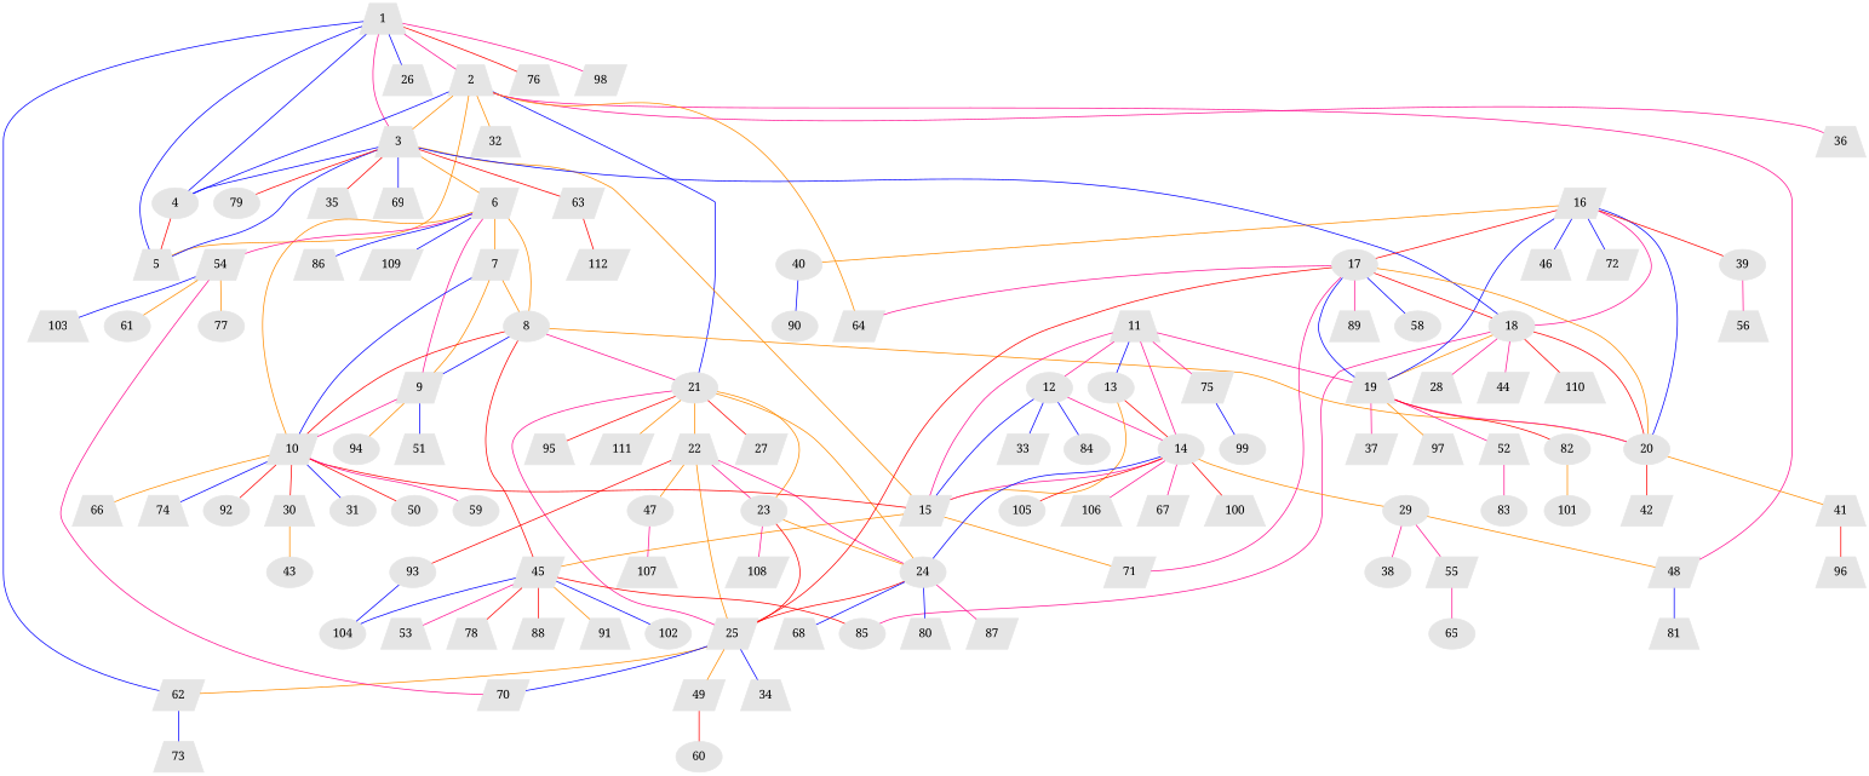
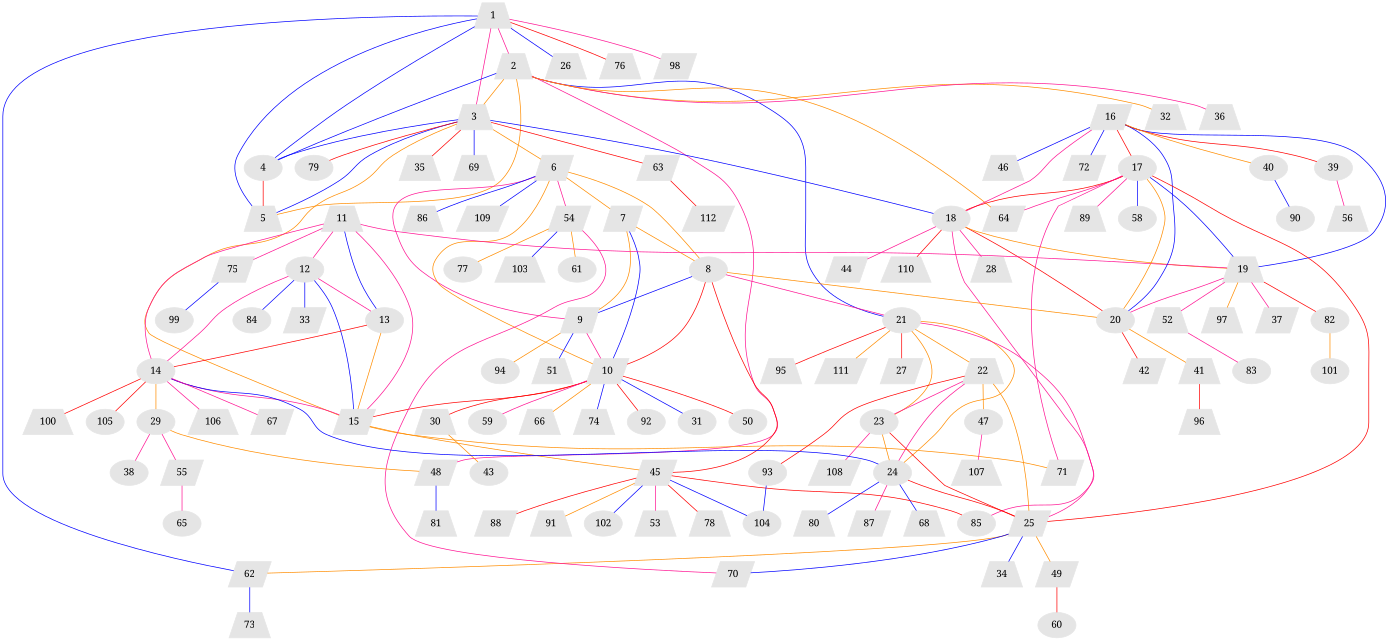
  graph {
    fontname="Noto Serif"
    node [color=gray90 fontname="Noto Serif" shape=trapezium style=filled]
    edge [color=deeppink fontname="Noto Serif"]
    1
    2
    3
    4 [shape=ellipse]
    5
    26
    62 [shape=parallelogram]
    76
    98 [shape=parallelogram]
    21 [shape=ellipse]
    32
    36
    48 [shape=parallelogram]
    64 [shape=parallelogram]
    6 [shape=parallelogram]
    15 [shape=parallelogram]
    18 [shape=ellipse]
    35
    63 [shape=parallelogram]
    69
    79 [shape=ellipse]
    73
    24 [shape=ellipse]
    25 [shape=parallelogram]
    22
    23 [shape=ellipse]
    27 [shape=parallelogram]
    95
    111 [shape=parallelogram]
    81
    7 [shape=parallelogram]
    8 [shape=ellipse]
    9 [shape=parallelogram]
    10 [shape=parallelogram]
    54 [shape=parallelogram]
    86
    109 [shape=parallelogram]
    45 [shape=parallelogram]
    71 [shape=parallelogram]
    20 [shape=ellipse]
    19
    28
    44 [shape=parallelogram]
    85 [shape=ellipse]
    110
    112 [shape=parallelogram]
    51
    94 [shape=ellipse]
    30
    31 [shape=ellipse]
    50 [shape=ellipse]
    59 [shape=ellipse]
    66
    74
    92 [shape=ellipse]
    70 [shape=parallelogram]
    61 [shape=ellipse]
    77 [shape=ellipse]
    103
    41
    42 [shape=parallelogram]
    53
    78
    88 [shape=parallelogram]
    91
    102 [shape=ellipse]
    104 [shape=ellipse]
    43 [shape=ellipse]
    11
    12 [shape=ellipse]
    13 [shape=ellipse]
    14 [shape=ellipse]
    75 [shape=parallelogram]
    33 [shape=parallelogram]
    84 [shape=ellipse]
    29 [shape=ellipse]
    67 [shape=parallelogram]
    100
    105 [shape=ellipse]
    106
    37 [shape=parallelogram]
    52
    82 [shape=ellipse]
    97
    99 [shape=ellipse]
    68
    80
    87 [shape=parallelogram]
    38 [shape=ellipse]
    55 [shape=parallelogram]
    16 [shape=parallelogram]
    17 [shape=ellipse]
    39 [shape=ellipse]
    40 [shape=ellipse]
    46
    72 [shape=parallelogram]
    58 [shape=ellipse]
    89
    56
    90 [shape=ellipse]
    34
    49 [shape=parallelogram]
    83 [shape=ellipse]
    101 [shape=ellipse]
    96
    47 [shape=ellipse]
    93 [shape=ellipse]
    108 [shape=parallelogram]
    107
    60 [shape=ellipse]
    65 [shape=ellipse]
    1 -- 2
    1 -- 3
    1 -- 4 [color=blue]
    1 -- 5 [color=blue]
    1 -- 26 [color=blue]
    1 -- 62 [color=blue]
    1 -- 76 [color=red]
    1 -- 98
    2 -- 3 [color=darkorange]
    2 -- 4 [color=blue]
    2 -- 5 [color=darkorange]
    2 -- 21 [color=blue]
    2 -- 32 [color=darkorange]
    2 -- 36
    2 -- 48
    2 -- 64 [color=darkorange]
    3 -- 4 [color=blue]
    3 -- 5 [color=blue]
    3 -- 6 [color=darkorange]
    3 -- 15 [color=darkorange]
    3 -- 18 [color=blue]
    3 -- 35 [color=red]
    3 -- 63 [color=red]
    3 -- 69 [color=blue]
    3 -- 79 [color=red]
    4 -- 5 [color=red]
    62 -- 73 [color=blue]
    21 -- 24 [color=darkorange]
    21 -- 25
    21 -- 22 [color=darkorange]
    21 -- 23 [color=darkorange]
    21 -- 27 [color=red]
    21 -- 95 [color=red]
    21 -- 111 [color=darkorange]
    48 -- 81 [color=blue]
    6 -- 7 [color=darkorange]
    6 -- 8 [color=darkorange]
    6 -- 9
    6 -- 10 [color=darkorange]
    6 -- 54
    6 -- 86 [color=blue]
    6 -- 109 [color=blue]
    15 -- 45 [color=darkorange]
    15 -- 71 [color=darkorange]
    18 -- 20 [color=red]
    18 -- 19 [color=darkorange]
    18 -- 28
    18 -- 44
    18 -- 85
    18 -- 110 [color=red]
    63 -- 112 [color=red]
    24 -- 25 [color=red]
    24 -- 68 [color=blue]
    24 -- 80 [color=blue]
    24 -- 87
    25 -- 62 [color=darkorange]
    25 -- 70 [color=blue]
    25 -- 34 [color=blue]
    25 -- 49 [color=darkorange]
    22 -- 24
    22 -- 25 [color=darkorange]
    22 -- 23
    22 -- 47 [color=darkorange]
    22 -- 93 [color=red]
    23 -- 24 [color=darkorange]
    23 -- 25 [color=red]
    23 -- 108
    7 -- 8 [color=darkorange]
    7 -- 9 [color=darkorange]
    7 -- 10 [color=blue]
    8 -- 21
    8 -- 9 [color=blue]
    8 -- 10 [color=red]
    8 -- 45 [color=red]
    8 -- 20 [color=darkorange]
    9 -- 10
    9 -- 51 [color=blue]
    9 -- 94 [color=darkorange]
    10 -- 15 [color=red]
    10 -- 30 [color=red]
    10 -- 31 [color=blue]
    10 -- 50 [color=red]
    10 -- 59
    10 -- 66 [color=darkorange]
    10 -- 74 [color=blue]
    10 -- 92 [color=red]
    54 -- 70
    54 -- 61 [color=darkorange]
    54 -- 77 [color=darkorange]
    54 -- 103 [color=blue]
    45 -- 85 [color=red]
    45 -- 53
    45 -- 78 [color=red]
    45 -- 88 [color=red]
    45 -- 91 [color=darkorange]
    45 -- 102 [color=blue]
    45 -- 104 [color=blue]
    20 -- 41 [color=darkorange]
    20 -- 42 [color=red]
    19 -- 20
    19 -- 37
    19 -- 52
    19 -- 82 [color=red]
    19 -- 97 [color=darkorange]
    30 -- 43 [color=darkorange]
    41 -- 96 [color=red]
    11 -- 15
    11 -- 19
    11 -- 12
    11 -- 13 [color=blue]
    11 -- 14
    11 -- 75
    12 -- 15 [color=blue]
+   12 -- 13
    12 -- 14
    12 -- 33 [color=blue]
    12 -- 84 [color=blue]
    13 -- 15 [color=darkorange]
    13 -- 14 [color=red]
    14 -- 15
    14 -- 24 [color=blue]
    14 -- 29 [color=darkorange]
    14 -- 67
    14 -- 100 [color=red]
    14 -- 105 [color=red]
    14 -- 106
    75 -- 99 [color=blue]
    29 -- 48 [color=darkorange]
    29 -- 38
    29 -- 55
    52 -- 83
    82 -- 101 [color=darkorange]
    55 -- 65
    16 -- 18
    16 -- 20 [color=blue]
    16 -- 19 [color=blue]
    16 -- 17 [color=red]
    16 -- 39 [color=red]
    16 -- 40 [color=darkorange]
    16 -- 46 [color=blue]
    16 -- 72 [color=blue]
    17 -- 64
    17 -- 18 [color=red]
    17 -- 25 [color=red]
    17 -- 71
    17 -- 20 [color=darkorange]
    17 -- 19 [color=blue]
    17 -- 58 [color=blue]
    17 -- 89
    39 -- 56
    40 -- 90 [color=blue]
    49 -- 60 [color=red]
    47 -- 107
    93 -- 104 [color=blue]
  }
